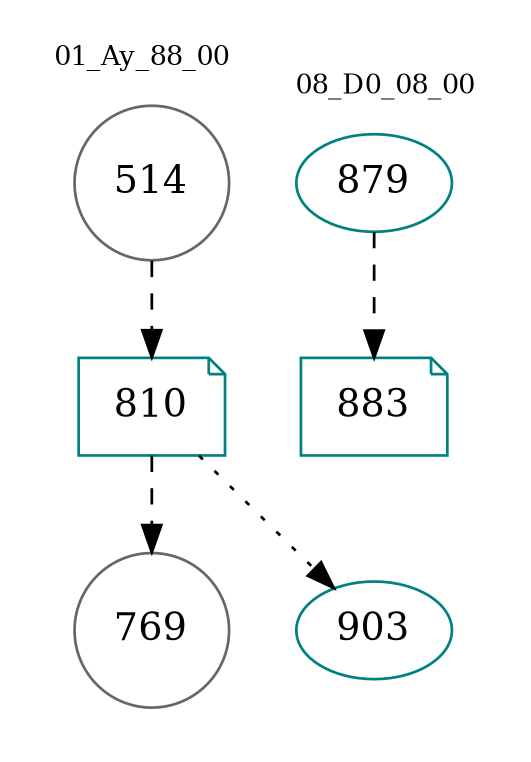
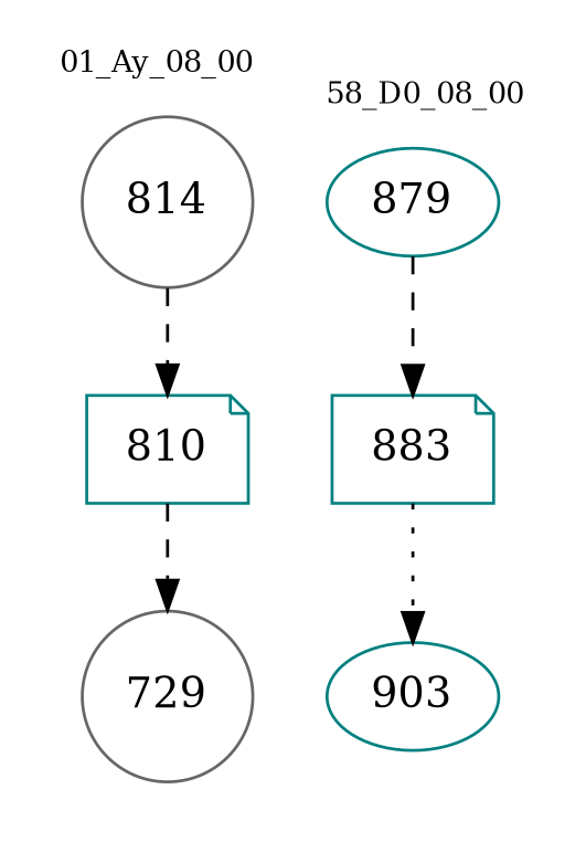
  digraph {
    node [color=teal shape=circle]
    edge [color=black style=dashed]
-   n1 [color=gray40 label=514]
+   n1 [color=gray40 label=814]
    n2 [label=810 shape=note]
-   n3 [color=gray40 label=769]
+   n3 [color=gray40 label=729]
    n4 [label=879 shape=ellipse]
    n5 [label=883 shape=note]
    n6 [label=903 shape=ellipse]
    subgraph cluster_1 {
      color=white
      fontsize=10
-     label="01_Ay_88_00"
+     label="01_Ay_08_00"
      n1
      n2
      n3
    }
    subgraph cluster_2 {
      color=white
      fontsize=10
-     label="08_D0_08_00"
+     label="58_D0_08_00"
      n4
      n5
      n6
    }
    n1 -> n2
    n2 -> n3
    n4 -> n5
-   n2 -> n6 [style=dotted]
+   n5 -> n6 [style=dotted]
  }
